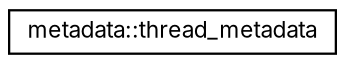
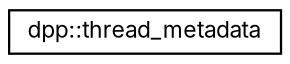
  digraph {
    rankdir=LR
    fontname=Inter
-   n1 [color=black fillcolor=white fontname=Inter fontsize=10 height=0.2 label="metadata::thread_metadata" shape=record style=filled width=0.4]
+   n1 [color=black fillcolor=white fontname=Inter fontsize=10 height=0.2 label="dpp::thread_metadata" shape=record style=filled width=0.4]
  }
